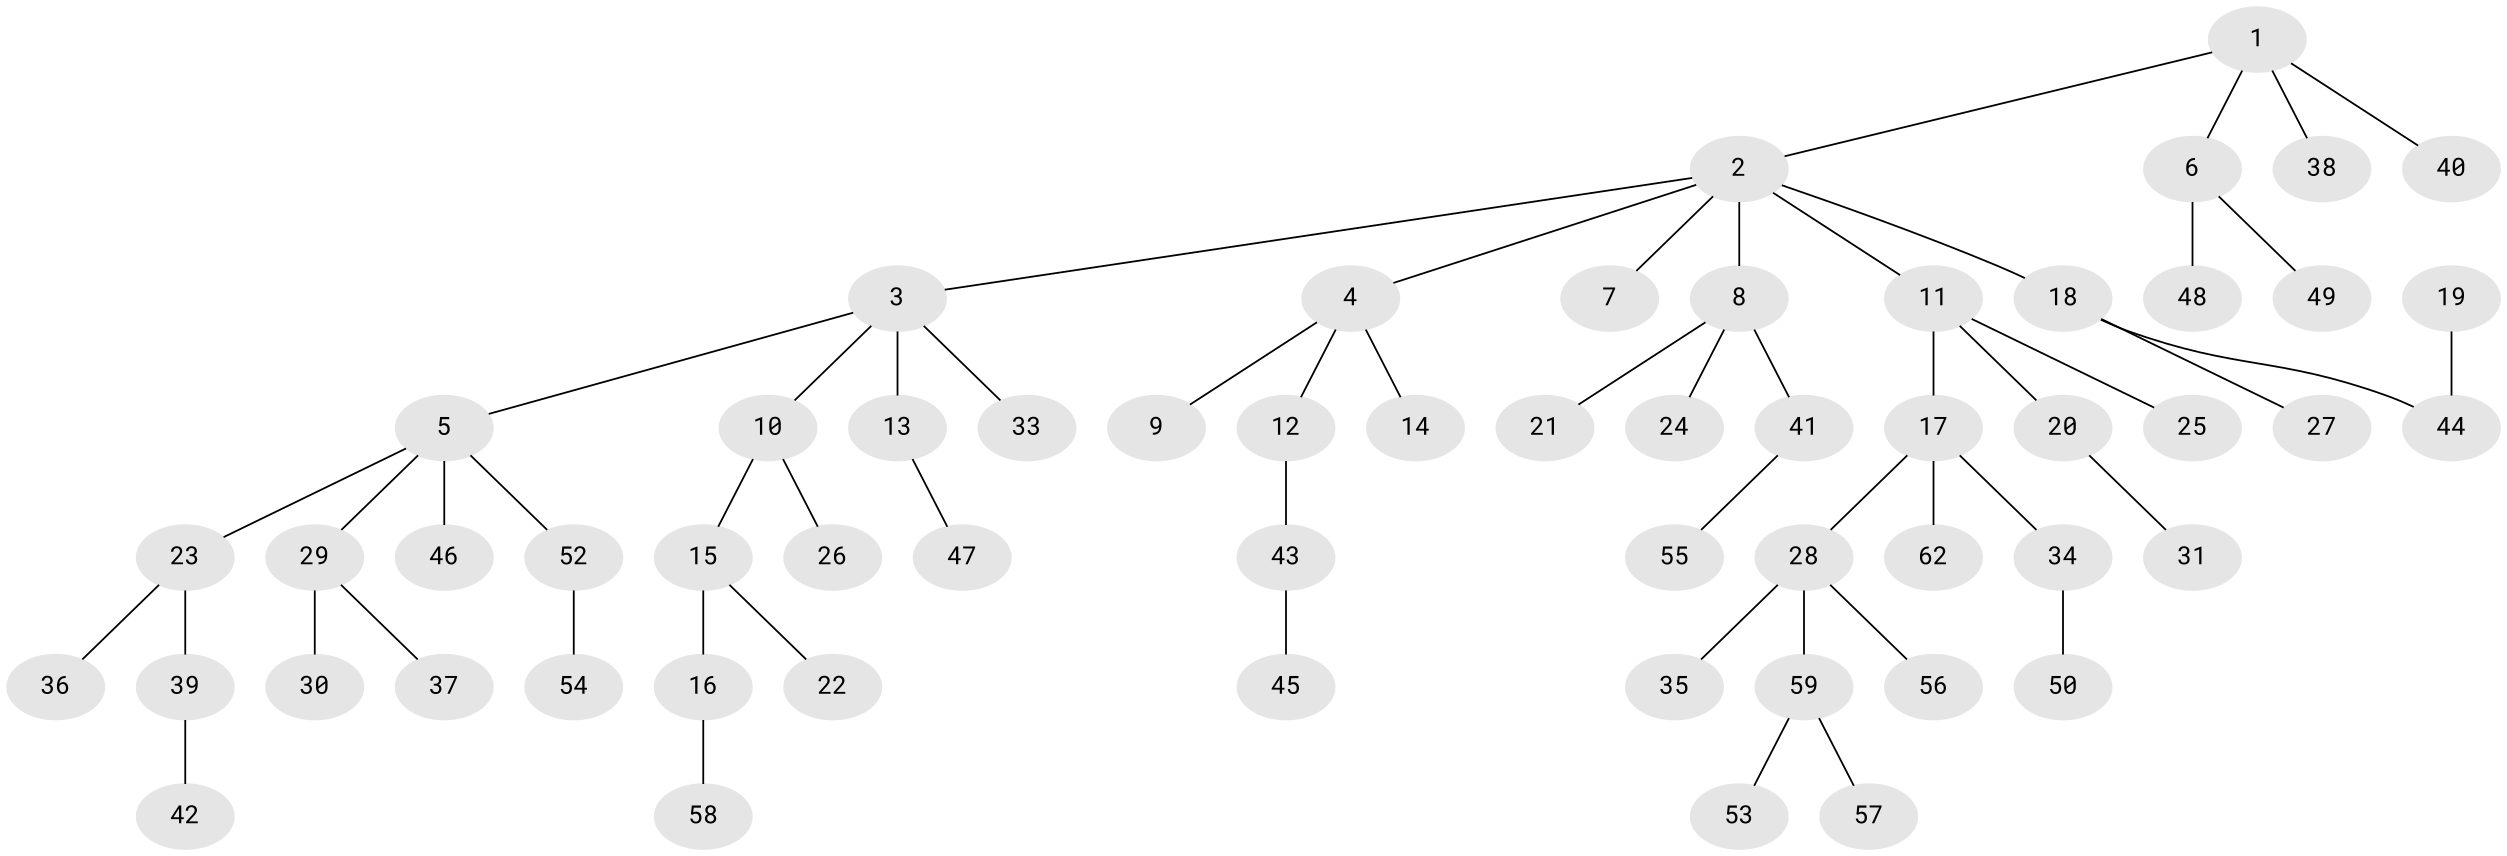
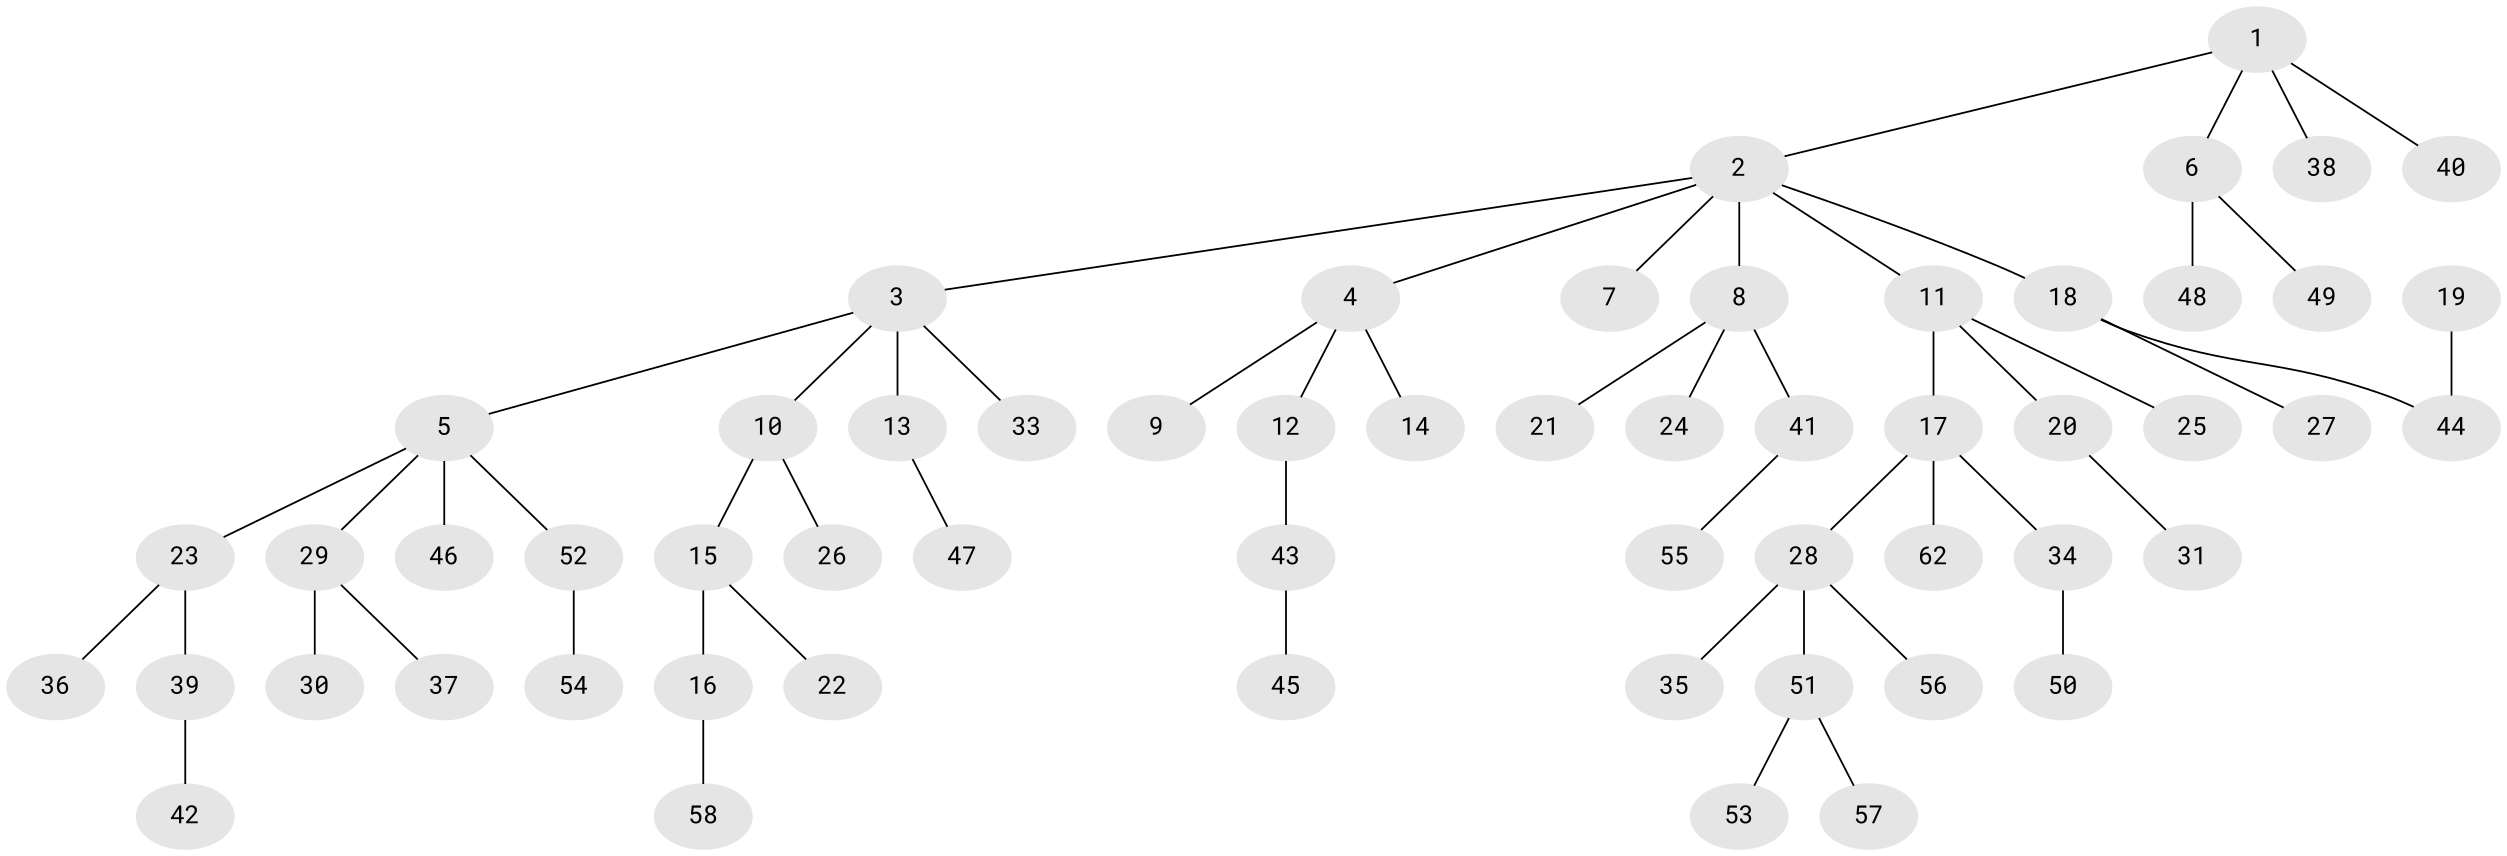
  graph {
    fontname="Roboto Mono"
    node [color=gray90 fontname="Roboto Mono" style=filled]
    edge [fontname="Roboto Mono"]
    1
    2
    6
    38
    40
    3
    4
    7
    8
    11
    18
    48
    49
    5
    10
    13
    33
    9
    12
    14
    21
    24
    41
    17
    20
    25
    27
    44
    23
    29
    46
    52
    15
    26
    47
    43
    36
    39
    30
    37
    54
    55
    16
    22
    28
    n46 [label=62]
    34
    31
    45
    58
    35
-   51 [label=59]
+   51
    56
    50
    19
    42
    53
    57
    1 -- 2
    1 -- 6
    1 -- 38
    1 -- 40
    2 -- 3
    2 -- 4
    2 -- 7
    2 -- 8
    2 -- 11
    2 -- 18
    6 -- 48
    6 -- 49
    3 -- 5
    3 -- 10
    3 -- 13
    3 -- 33
    4 -- 9
    4 -- 12
    4 -- 14
    8 -- 21
    8 -- 24
    8 -- 41
    11 -- 17
    11 -- 20
    11 -- 25
    18 -- 27
    18 -- 44
    5 -- 23
    5 -- 29
    5 -- 46
    5 -- 52
    10 -- 15
    10 -- 26
    13 -- 47
    12 -- 43
    41 -- 55
    17 -- 28
    17 -- n46
    17 -- 34
    20 -- 31
    23 -- 36
    23 -- 39
    29 -- 30
    29 -- 37
    52 -- 54
    15 -- 16
    15 -- 22
    43 -- 45
    39 -- 42
    16 -- 58
    28 -- 35
    28 -- 51
    28 -- 56
    34 -- 50
    51 -- 53
    51 -- 57
    19 -- 44
  }
